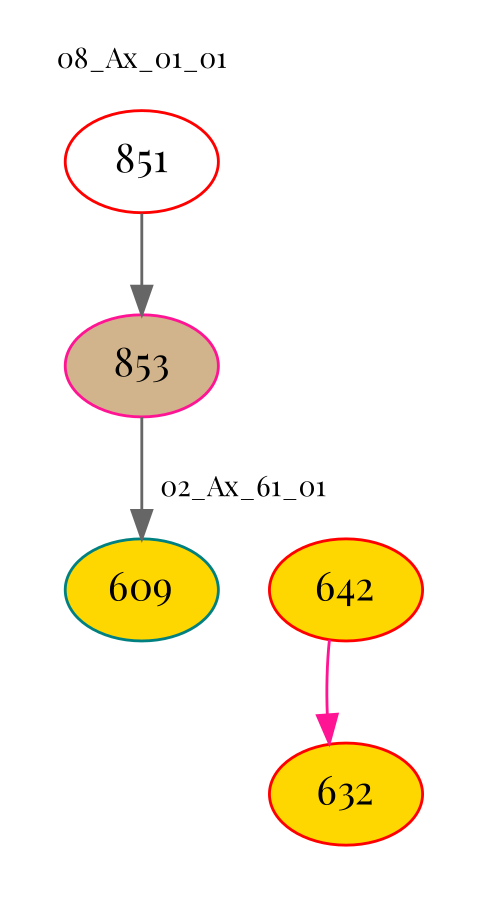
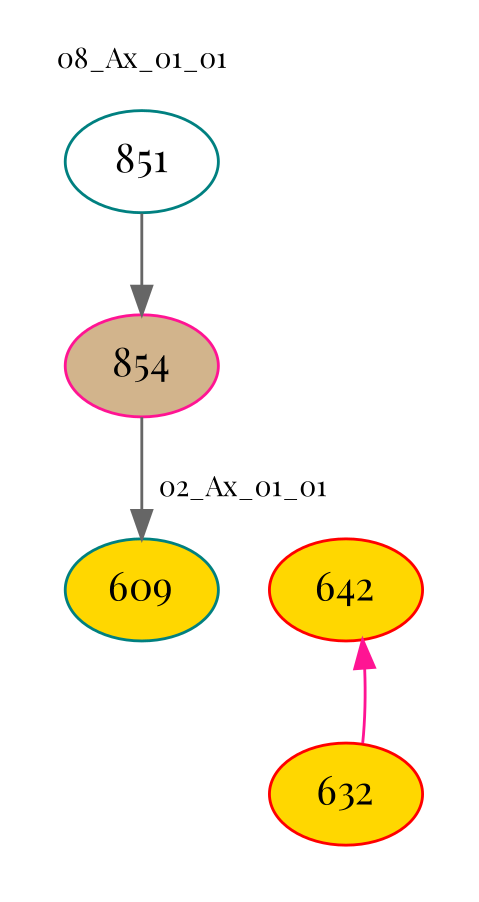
  digraph {
    fontname="Playfair Display"
    node [color=teal fillcolor=gold fontname="Playfair Display" style=filled]
    edge [color=gray40 fontname="Playfair Display"]
-   n1 [color=red fillcolor=white label=851]
-   n2 [color=deeppink fillcolor=tan label=853]
+   n1 [fillcolor=white label=851]
+   n2 [color=deeppink fillcolor=tan label=854]
    n3 [color=red label=642]
    n4 [label=609]
    n5 [color=red label=632]
    subgraph cluster_1 {
      color=white
      fontsize=10
      label="08_Ax_01_01"
      n1
      n2
    }
    subgraph cluster_2 {
      color=white
      fontsize=10
-     label="02_Ax_61_01"
+     label="02_Ax_01_01"
      n3
      n4
      n5
    }
    n1 -> n2
    n2 -> n4
-   n3 -> n5 [color=deeppink]
+   n5 -> n3 [color=deeppink]
  }
